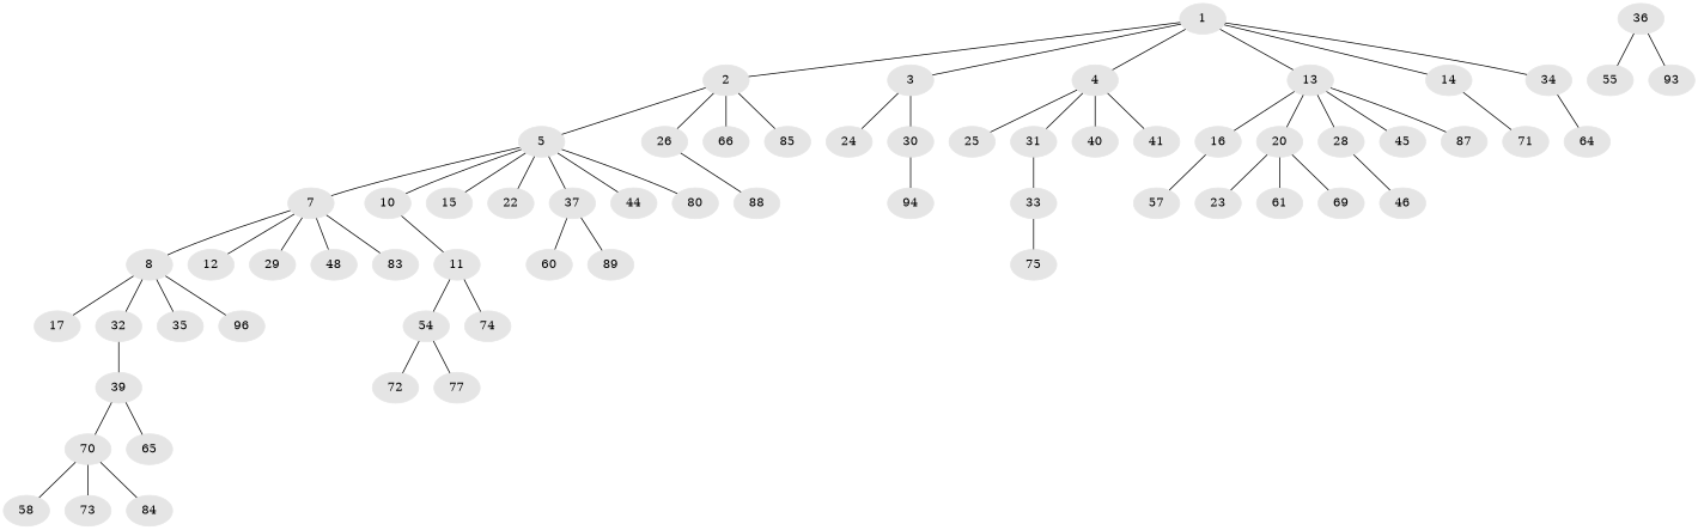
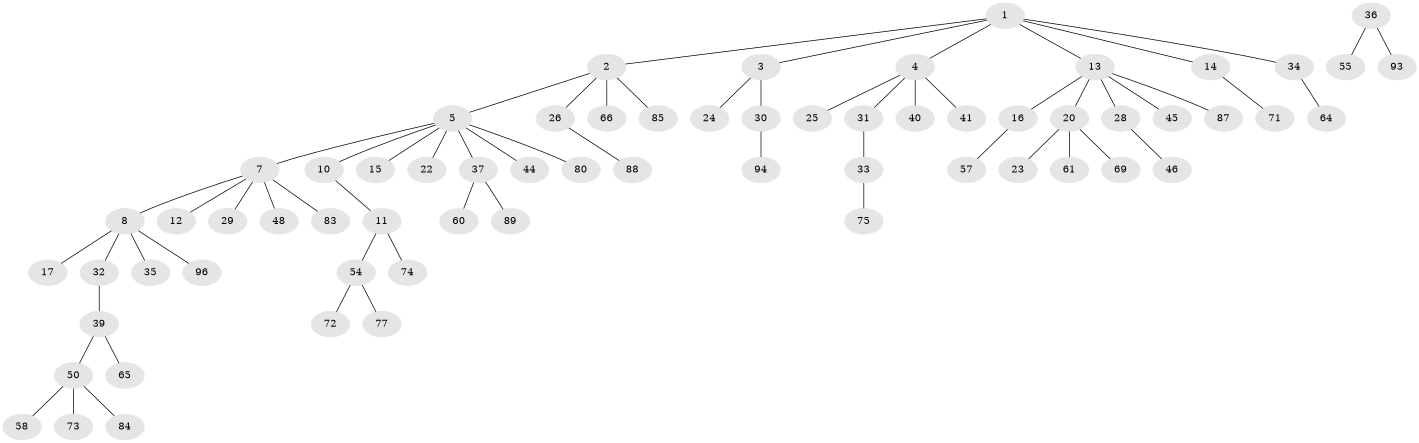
  graph {
    node [color=gray90 style=filled]
    1 [super="+9"]
    2 [super="+56"]
    3 [super="+78"]
    4 [super="+21"]
    13 [super="+19"]
    14 [super="+52"]
    34 [super="+47"]
    5 [super="+6"]
    26
    66
    85 [super="+92"]
    24 [super="+51"]
    30 [super="+62"]
    25
    31
    40 [super="+43"]
    41
    16 [super="+90"]
    20 [super="+82"]
    28
    45
    87
    71
    64 [super="+68"]
    7 [super="+27"]
    10 [super="+76"]
    15
    22
    37 [super="+79"]
    44
    80
    88
    94
    33 [super="+38"]
    8 [super="+18"]
    12
    29
    48
    83 [super="+91"]
    11 [super="+53"]
    36 [super="+49"]
    55
    93
    60
    89
    17
    32 [super="+42"]
    35
    n49 [label=96]
    39 [super="+63"]
    54 [super="+67"]
    74
    72
    77
    57
    23 [super="+81"]
    61
    69
    46 [super="+59"]
    75
-   50 [super="+70" label=70]
+   50 [super="+70"]
    65
    58
    73
    84
    1 -- 2
    1 -- 3
    1 -- 4
    1 -- 13
    1 -- 14
    1 -- 34
    2 -- 5
    2 -- 26
    2 -- 66
    2 -- 85
    3 -- 24
    3 -- 30
    4 -- 25
    4 -- 31
    4 -- 40
    4 -- 41
    13 -- 16
    13 -- 20
    13 -- 28
    13 -- 45
    13 -- 87
    14 -- 71
    34 -- 64
    5 -- 7
    5 -- 10
    5 -- 15
    5 -- 22
    5 -- 37
    5 -- 44
    5 -- 80
    26 -- 88
    30 -- 94
    31 -- 33
    16 -- 57
    20 -- 23
    20 -- 61
    20 -- 69
    28 -- 46
    7 -- 8
    7 -- 12
    7 -- 29
    7 -- 48
    7 -- 83
    10 -- 11
    37 -- 60
    37 -- 89
    33 -- 75
    8 -- 17
    8 -- 32
    8 -- 35
    8 -- n49
    11 -- 54
    11 -- 74
    36 -- 55
    36 -- 93
    32 -- 39
    39 -- 50
    39 -- 65
    54 -- 72
    54 -- 77
    50 -- 58
    50 -- 73
    50 -- 84
  }
